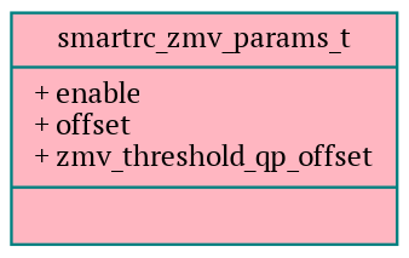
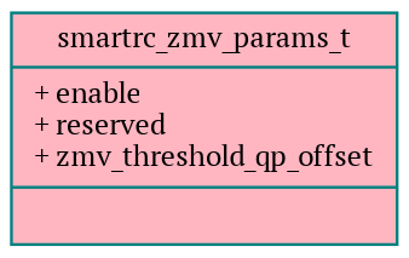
  digraph {
    fontname="PT Serif"
-   n1 [color=teal fillcolor=lightpink fontcolor=black fontname="PT Serif" fontsize=10 height=0.2 label="{smartrc_zmv_params_t\n|+ enable\l+ offset\l+ zmv_threshold_qp_offset\l|}" shape=record style=filled width=0.4]
+   n1 [color=teal fillcolor=lightpink fontcolor=black fontname="PT Serif" fontsize=10 height=0.2 label="{smartrc_zmv_params_t\n|+ enable\l+ reserved\l+ zmv_threshold_qp_offset\l|}" shape=record style=filled width=0.4]
  }
